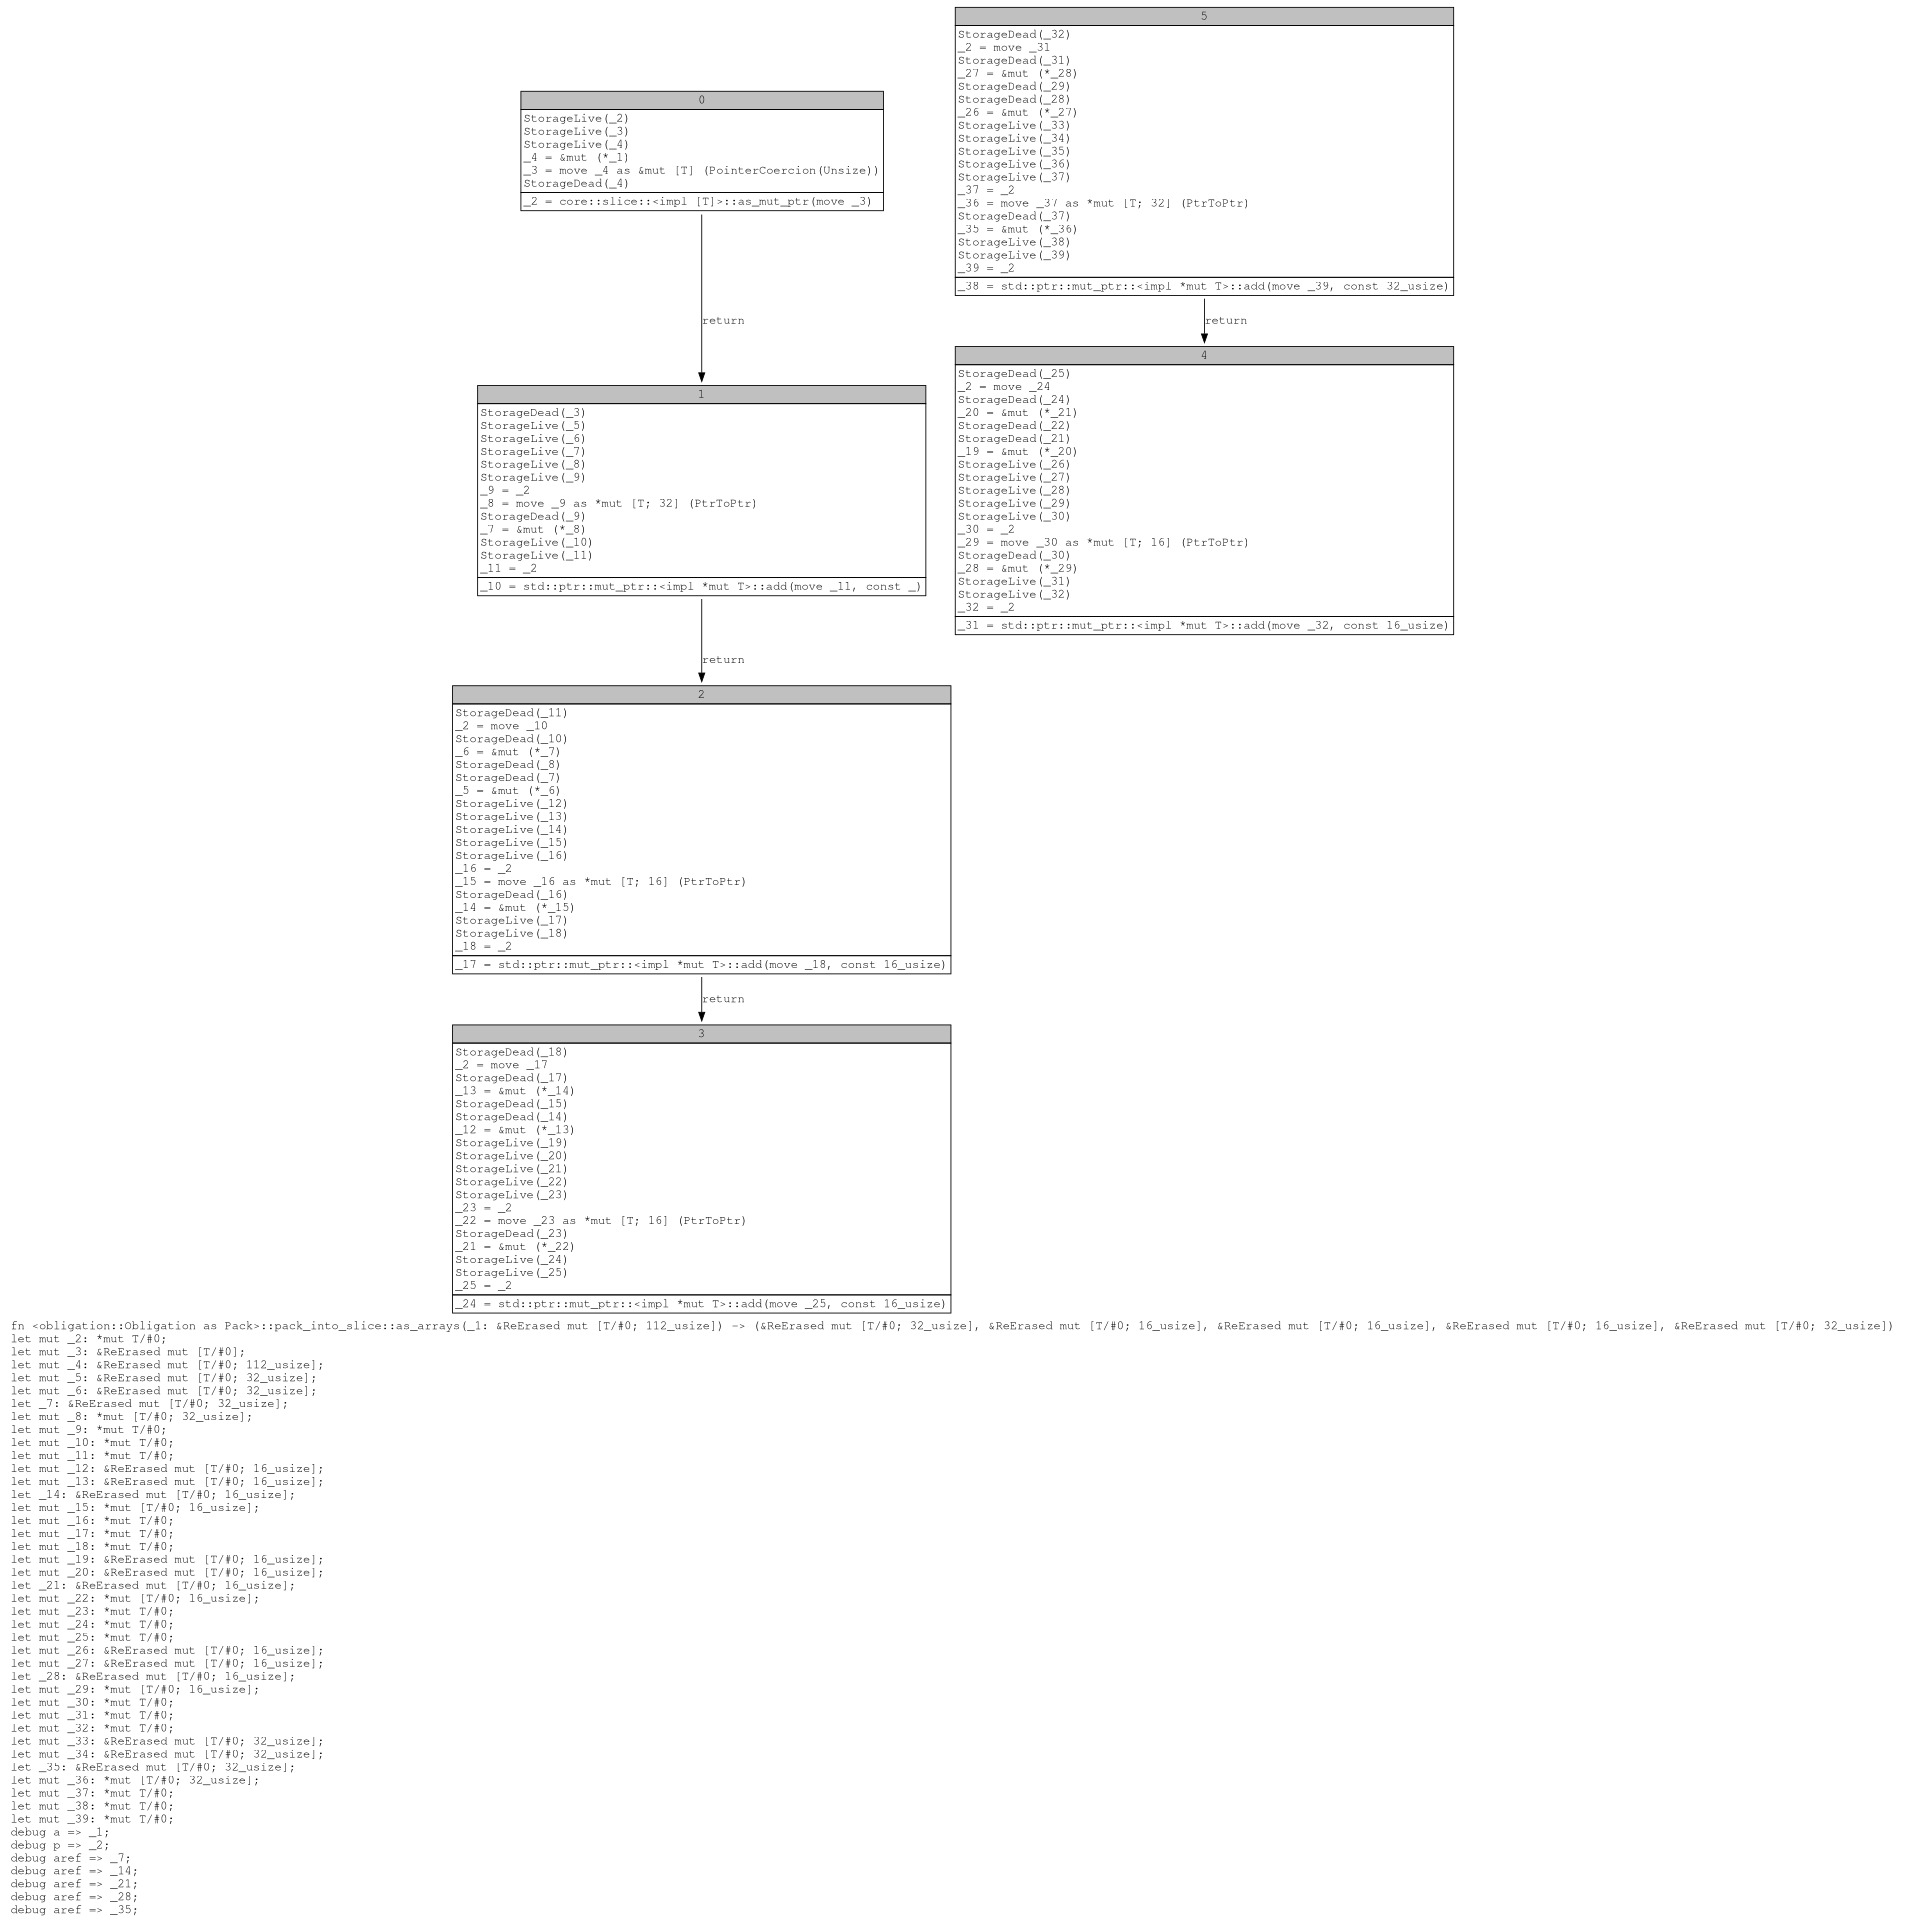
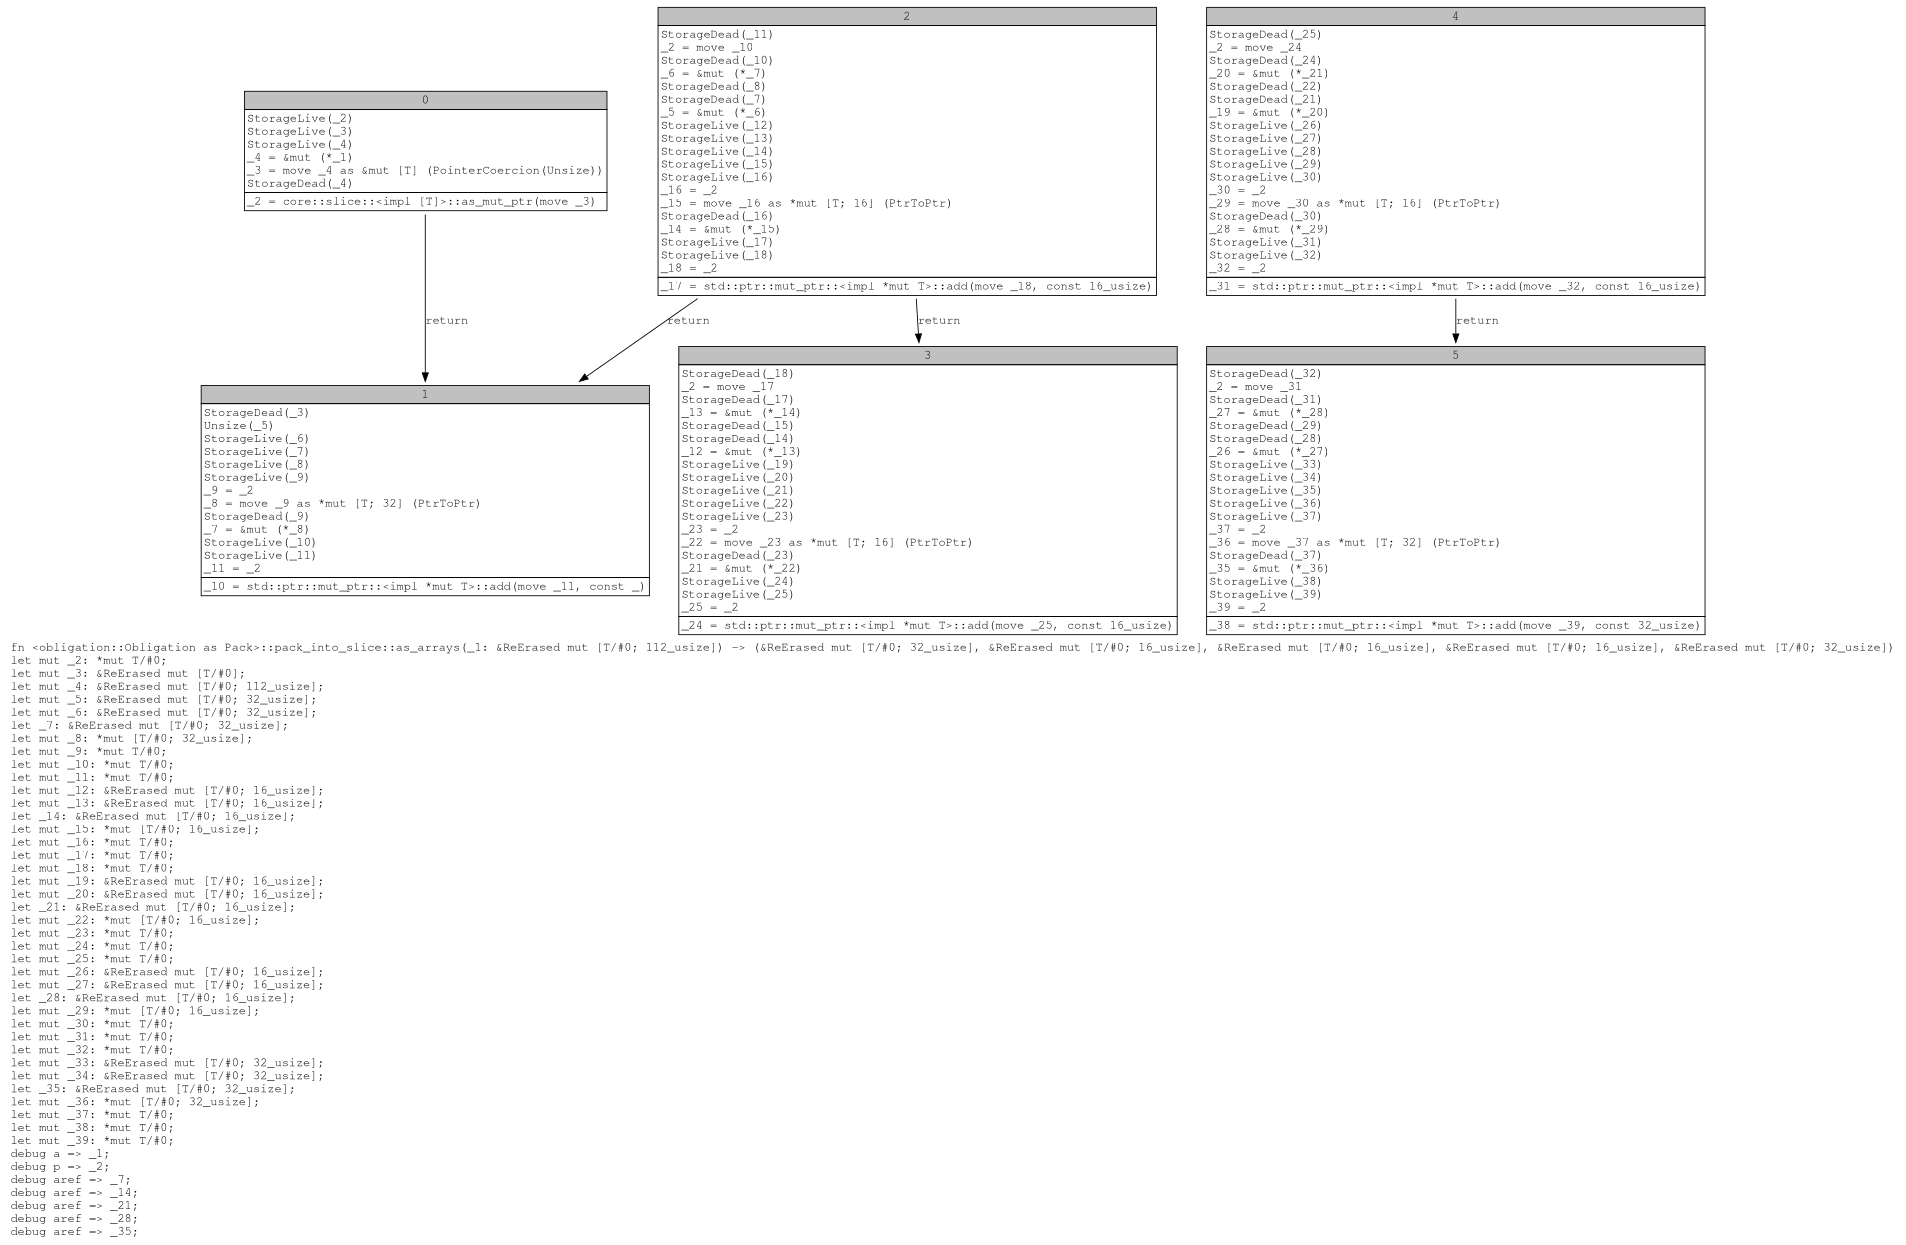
  digraph {
    fontname="Courier, monospace"
    label=<fn &lt;obligation::Obligation as Pack&gt;::pack_into_slice::as_arrays(_1: &amp;ReErased mut [T/#0; 112_usize]) -&gt; (&amp;ReErased mut [T/#0; 32_usize], &amp;ReErased mut [T/#0; 16_usize], &amp;ReErased mut [T/#0; 16_usize], &amp;ReErased mut [T/#0; 16_usize], &amp;ReErased mut [T/#0; 32_usize])<br align="left"/>let mut _2: *mut T/#0;<br align="left"/>let mut _3: &amp;ReErased mut [T/#0];<br align="left"/>let mut _4: &amp;ReErased mut [T/#0; 112_usize];<br align="left"/>let mut _5: &amp;ReErased mut [T/#0; 32_usize];<br align="left"/>let mut _6: &amp;ReErased mut [T/#0; 32_usize];<br align="left"/>let _7: &amp;ReErased mut [T/#0; 32_usize];<br align="left"/>let mut _8: *mut [T/#0; 32_usize];<br align="left"/>let mut _9: *mut T/#0;<br align="left"/>let mut _10: *mut T/#0;<br align="left"/>let mut _11: *mut T/#0;<br align="left"/>let mut _12: &amp;ReErased mut [T/#0; 16_usize];<br align="left"/>let mut _13: &amp;ReErased mut [T/#0; 16_usize];<br align="left"/>let _14: &amp;ReErased mut [T/#0; 16_usize];<br align="left"/>let mut _15: *mut [T/#0; 16_usize];<br align="left"/>let mut _16: *mut T/#0;<br align="left"/>let mut _17: *mut T/#0;<br align="left"/>let mut _18: *mut T/#0;<br align="left"/>let mut _19: &amp;ReErased mut [T/#0; 16_usize];<br align="left"/>let mut _20: &amp;ReErased mut [T/#0; 16_usize];<br align="left"/>let _21: &amp;ReErased mut [T/#0; 16_usize];<br align="left"/>let mut _22: *mut [T/#0; 16_usize];<br align="left"/>let mut _23: *mut T/#0;<br align="left"/>let mut _24: *mut T/#0;<br align="left"/>let mut _25: *mut T/#0;<br align="left"/>let mut _26: &amp;ReErased mut [T/#0; 16_usize];<br align="left"/>let mut _27: &amp;ReErased mut [T/#0; 16_usize];<br align="left"/>let _28: &amp;ReErased mut [T/#0; 16_usize];<br align="left"/>let mut _29: *mut [T/#0; 16_usize];<br align="left"/>let mut _30: *mut T/#0;<br align="left"/>let mut _31: *mut T/#0;<br align="left"/>let mut _32: *mut T/#0;<br align="left"/>let mut _33: &amp;ReErased mut [T/#0; 32_usize];<br align="left"/>let mut _34: &amp;ReErased mut [T/#0; 32_usize];<br align="left"/>let _35: &amp;ReErased mut [T/#0; 32_usize];<br align="left"/>let mut _36: *mut [T/#0; 32_usize];<br align="left"/>let mut _37: *mut T/#0;<br align="left"/>let mut _38: *mut T/#0;<br align="left"/>let mut _39: *mut T/#0;<br align="left"/>debug a =&gt; _1;<br align="left"/>debug p =&gt; _2;<br align="left"/>debug aref =&gt; _7;<br align="left"/>debug aref =&gt; _14;<br align="left"/>debug aref =&gt; _21;<br align="left"/>debug aref =&gt; _28;<br align="left"/>debug aref =&gt; _35;<br align="left"/>>
    node [fontname="Courier, monospace" shape=none]
    edge [fontname="Courier, monospace"]
    n1 [label=<<table border="0" cellborder="1" cellspacing="0"><tr><td bgcolor="gray" align="center" colspan="1">0</td></tr><tr><td align="left" balign="left">StorageLive(_2)<br/>StorageLive(_3)<br/>StorageLive(_4)<br/>_4 = &amp;mut (*_1)<br/>_3 = move _4 as &amp;mut [T] (PointerCoercion(Unsize))<br/>StorageDead(_4)<br/></td></tr><tr><td align="left">_2 = core::slice::&lt;impl [T]&gt;::as_mut_ptr(move _3)</td></tr></table>>]
-   n2 [label=<<table border="0" cellborder="1" cellspacing="0"><tr><td bgcolor="gray" align="center" colspan="1">1</td></tr><tr><td align="left" balign="left">StorageDead(_3)<br/>StorageLive(_5)<br/>StorageLive(_6)<br/>StorageLive(_7)<br/>StorageLive(_8)<br/>StorageLive(_9)<br/>_9 = _2<br/>_8 = move _9 as *mut [T; 32] (PtrToPtr)<br/>StorageDead(_9)<br/>_7 = &amp;mut (*_8)<br/>StorageLive(_10)<br/>StorageLive(_11)<br/>_11 = _2<br/></td></tr><tr><td align="left">_10 = std::ptr::mut_ptr::&lt;impl *mut T&gt;::add(move _11, const _)</td></tr></table>>]
+   n2 [label=<<table border="0" cellborder="1" cellspacing="0"><tr><td bgcolor="gray" align="center" colspan="1">1</td></tr><tr><td align="left" balign="left">StorageDead(_3)<br/>Unsize(_5)<br/>StorageLive(_6)<br/>StorageLive(_7)<br/>StorageLive(_8)<br/>StorageLive(_9)<br/>_9 = _2<br/>_8 = move _9 as *mut [T; 32] (PtrToPtr)<br/>StorageDead(_9)<br/>_7 = &amp;mut (*_8)<br/>StorageLive(_10)<br/>StorageLive(_11)<br/>_11 = _2<br/></td></tr><tr><td align="left">_10 = std::ptr::mut_ptr::&lt;impl *mut T&gt;::add(move _11, const _)</td></tr></table>>]
    n3 [label=<<table border="0" cellborder="1" cellspacing="0"><tr><td bgcolor="gray" align="center" colspan="1">2</td></tr><tr><td align="left" balign="left">StorageDead(_11)<br/>_2 = move _10<br/>StorageDead(_10)<br/>_6 = &amp;mut (*_7)<br/>StorageDead(_8)<br/>StorageDead(_7)<br/>_5 = &amp;mut (*_6)<br/>StorageLive(_12)<br/>StorageLive(_13)<br/>StorageLive(_14)<br/>StorageLive(_15)<br/>StorageLive(_16)<br/>_16 = _2<br/>_15 = move _16 as *mut [T; 16] (PtrToPtr)<br/>StorageDead(_16)<br/>_14 = &amp;mut (*_15)<br/>StorageLive(_17)<br/>StorageLive(_18)<br/>_18 = _2<br/></td></tr><tr><td align="left">_17 = std::ptr::mut_ptr::&lt;impl *mut T&gt;::add(move _18, const 16_usize)</td></tr></table>>]
    n4 [label=<<table border="0" cellborder="1" cellspacing="0"><tr><td bgcolor="gray" align="center" colspan="1">3</td></tr><tr><td align="left" balign="left">StorageDead(_18)<br/>_2 = move _17<br/>StorageDead(_17)<br/>_13 = &amp;mut (*_14)<br/>StorageDead(_15)<br/>StorageDead(_14)<br/>_12 = &amp;mut (*_13)<br/>StorageLive(_19)<br/>StorageLive(_20)<br/>StorageLive(_21)<br/>StorageLive(_22)<br/>StorageLive(_23)<br/>_23 = _2<br/>_22 = move _23 as *mut [T; 16] (PtrToPtr)<br/>StorageDead(_23)<br/>_21 = &amp;mut (*_22)<br/>StorageLive(_24)<br/>StorageLive(_25)<br/>_25 = _2<br/></td></tr><tr><td align="left">_24 = std::ptr::mut_ptr::&lt;impl *mut T&gt;::add(move _25, const 16_usize)</td></tr></table>>]
    n5 [label=<<table border="0" cellborder="1" cellspacing="0"><tr><td bgcolor="gray" align="center" colspan="1">4</td></tr><tr><td align="left" balign="left">StorageDead(_25)<br/>_2 = move _24<br/>StorageDead(_24)<br/>_20 = &amp;mut (*_21)<br/>StorageDead(_22)<br/>StorageDead(_21)<br/>_19 = &amp;mut (*_20)<br/>StorageLive(_26)<br/>StorageLive(_27)<br/>StorageLive(_28)<br/>StorageLive(_29)<br/>StorageLive(_30)<br/>_30 = _2<br/>_29 = move _30 as *mut [T; 16] (PtrToPtr)<br/>StorageDead(_30)<br/>_28 = &amp;mut (*_29)<br/>StorageLive(_31)<br/>StorageLive(_32)<br/>_32 = _2<br/></td></tr><tr><td align="left">_31 = std::ptr::mut_ptr::&lt;impl *mut T&gt;::add(move _32, const 16_usize)</td></tr></table>>]
    n6 [label=<<table border="0" cellborder="1" cellspacing="0"><tr><td bgcolor="gray" align="center" colspan="1">5</td></tr><tr><td align="left" balign="left">StorageDead(_32)<br/>_2 = move _31<br/>StorageDead(_31)<br/>_27 = &amp;mut (*_28)<br/>StorageDead(_29)<br/>StorageDead(_28)<br/>_26 = &amp;mut (*_27)<br/>StorageLive(_33)<br/>StorageLive(_34)<br/>StorageLive(_35)<br/>StorageLive(_36)<br/>StorageLive(_37)<br/>_37 = _2<br/>_36 = move _37 as *mut [T; 32] (PtrToPtr)<br/>StorageDead(_37)<br/>_35 = &amp;mut (*_36)<br/>StorageLive(_38)<br/>StorageLive(_39)<br/>_39 = _2<br/></td></tr><tr><td align="left">_38 = std::ptr::mut_ptr::&lt;impl *mut T&gt;::add(move _39, const 32_usize)</td></tr></table>>]
    n1 -> n2 [label=return]
-   n2 -> n3 [label=return]
+   n3 -> n2 [label=return]
    n3 -> n4 [label=return]
-   n6 -> n5 [label=return]
+   n5 -> n6 [label=return]
  }
